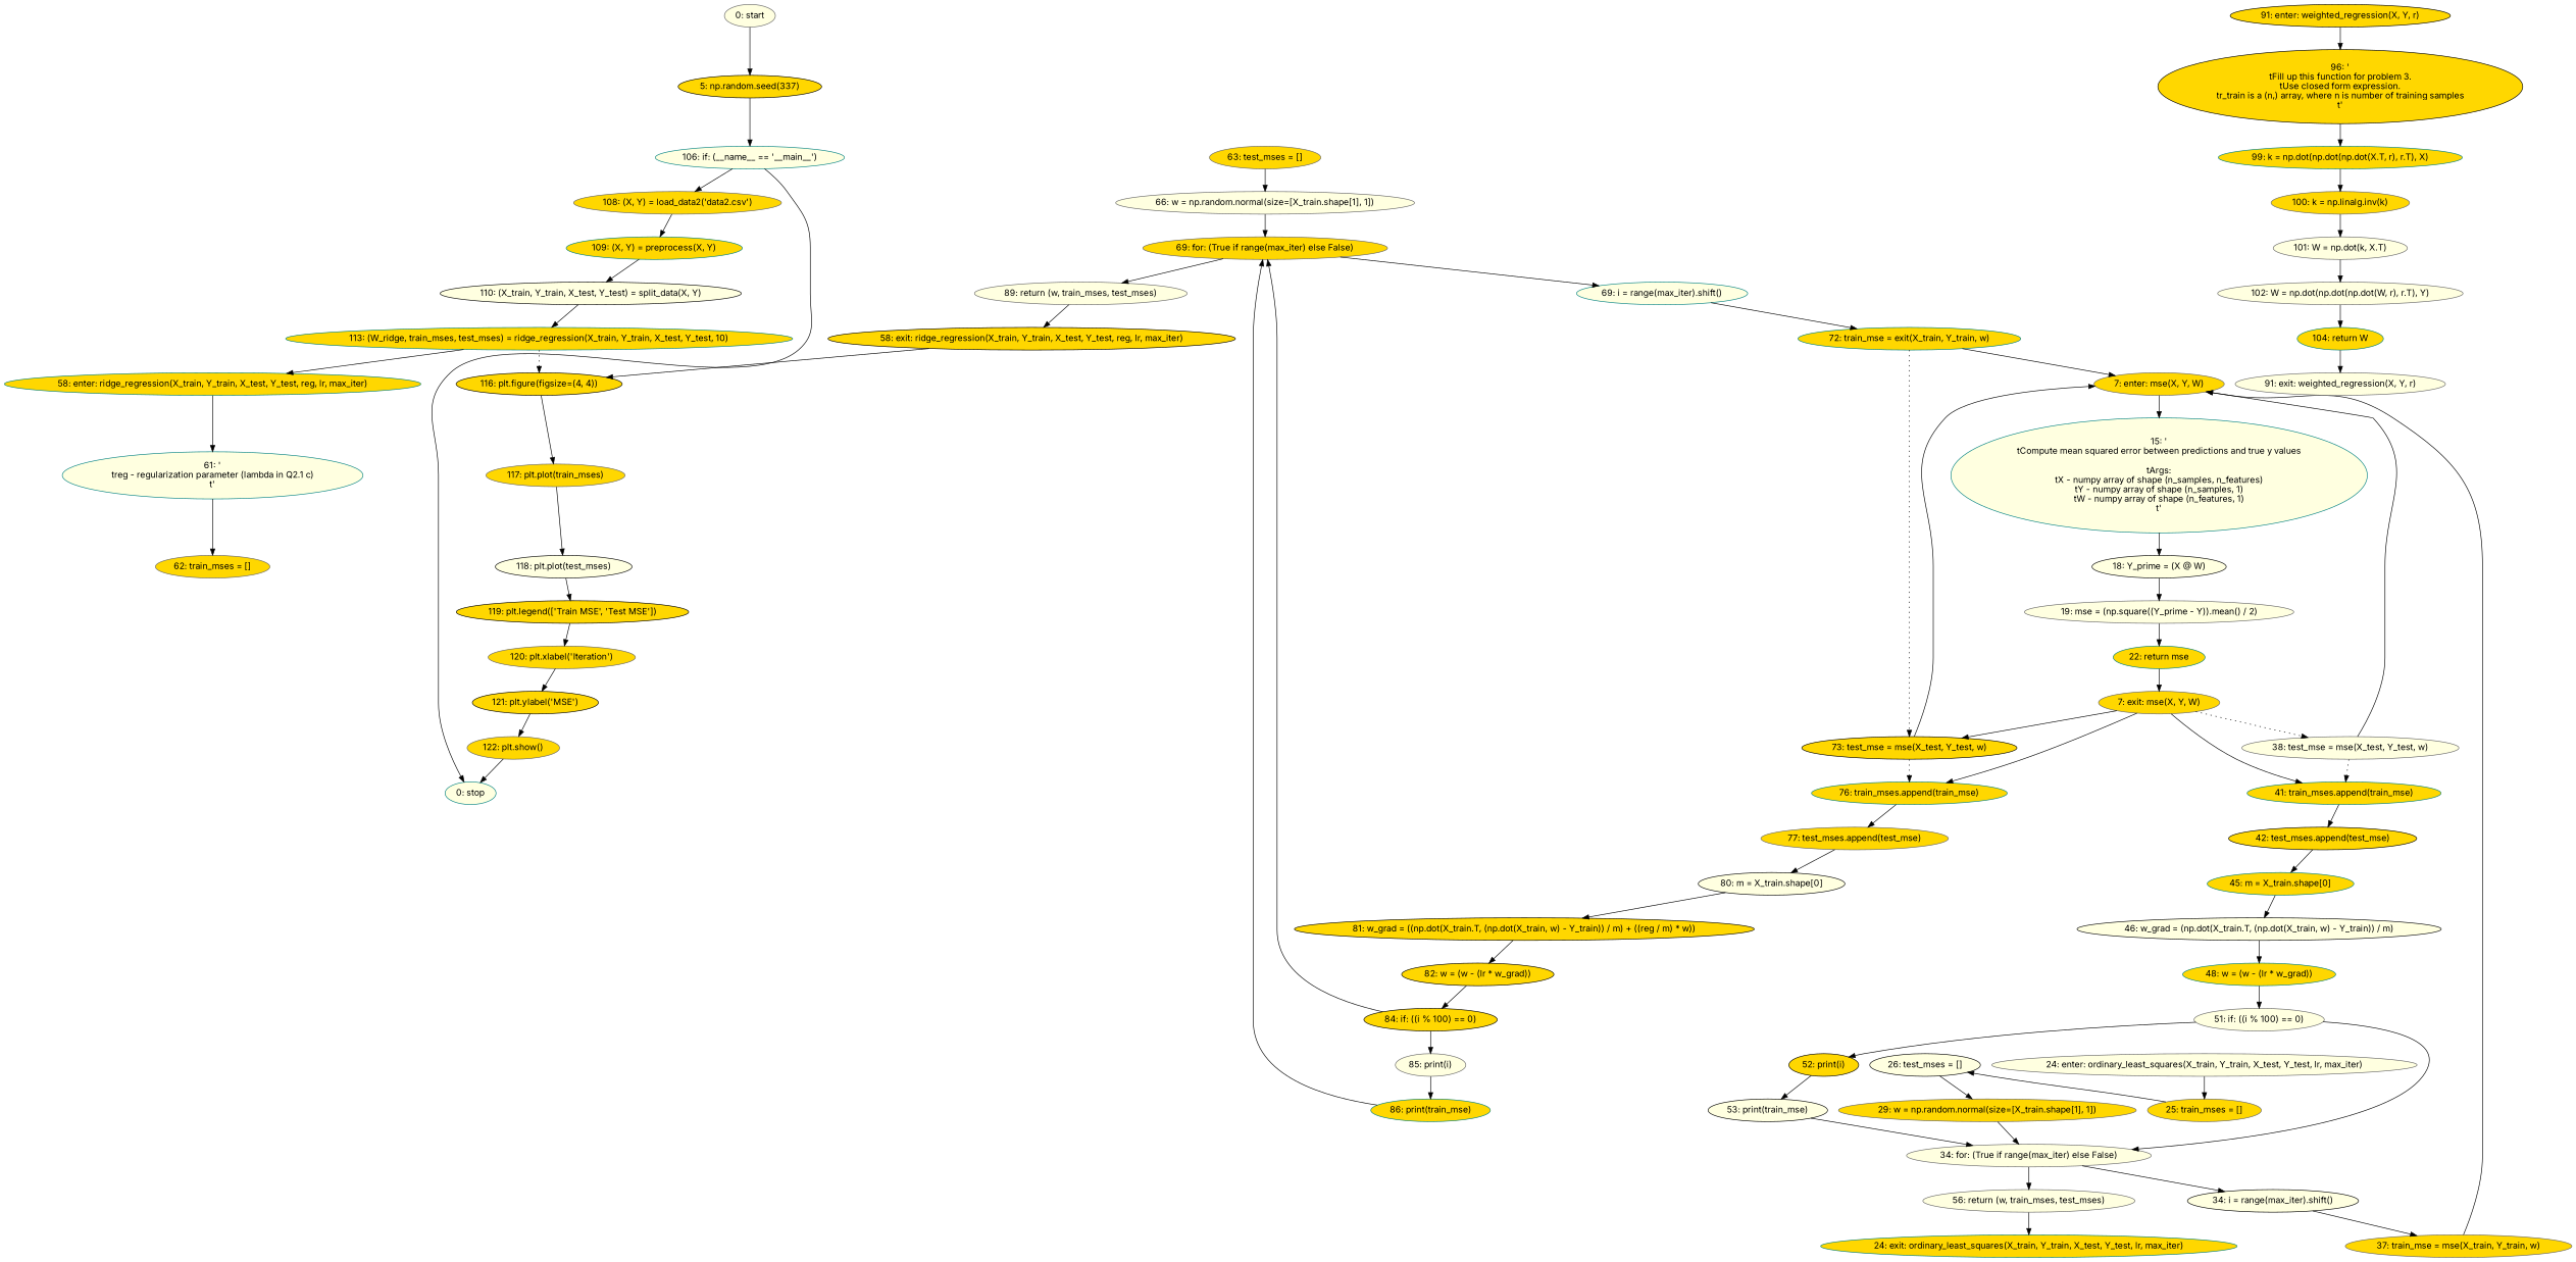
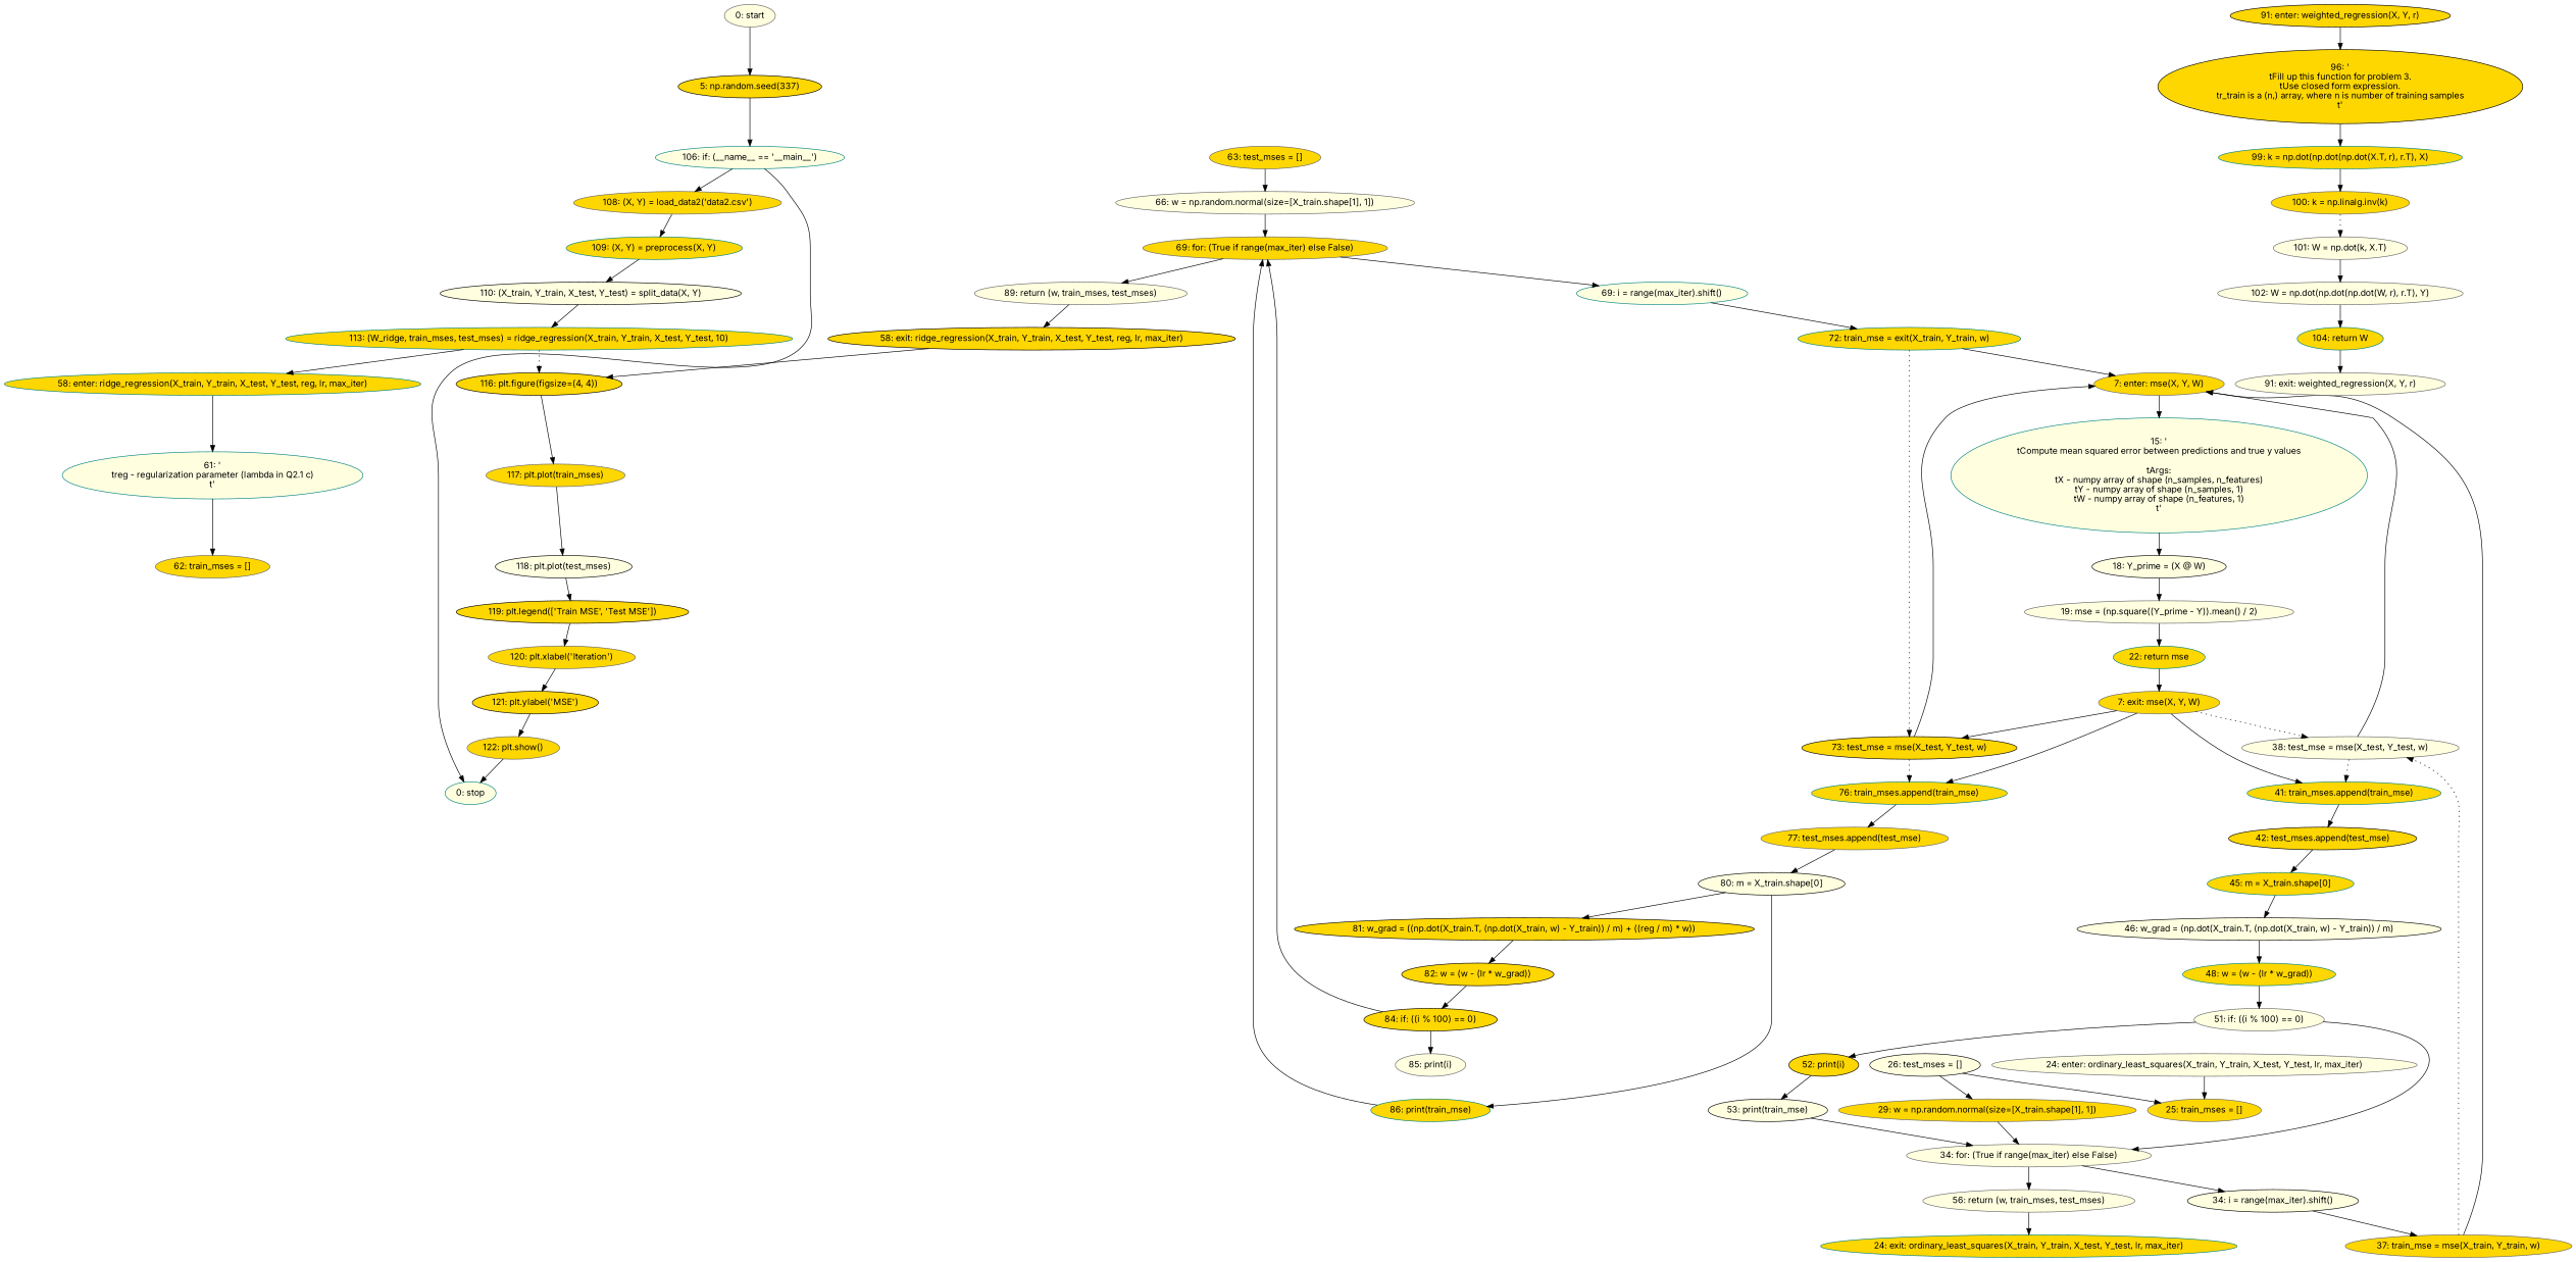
  strict digraph {
    fontname=Inter
    node [color=gray40 fillcolor=gold fontname=Inter style=filled]
    edge [fontname=Inter]
    n1 [fillcolor=lightyellow label="0: start"]
    n2 [color=black label="5: np.random.seed(337)"]
    n3 [color=teal fillcolor=lightyellow label="106: if: (__name__ == '__main__')"]
    n4 [label="108: (X, Y) = load_data2('data2.csv')"]
    n5 [color=teal fillcolor=lightyellow label="0: stop"]
    n6 [color=teal label="109: (X, Y) = preprocess(X, Y)"]
    n7 [color=black fillcolor=lightyellow label="110: (X_train, Y_train, X_test, Y_test) = split_data(X, Y)"]
    n8 [label="7: enter: mse(X, Y, W)"]
    n9 [color=teal fillcolor=lightyellow label="15: '\n\tCompute mean squared error between predictions and true y values\n\n\tArgs:\n\tX - numpy array of shape (n_samples, n_features)\n\tY - numpy array of shape (n_samples, 1)\n\tW - numpy array of shape (n_features, 1)\n\t'"]
    n10 [color=black fillcolor=lightyellow label="18: Y_prime = (X @ W)"]
    n11 [fillcolor=lightyellow label="19: mse = (np.square((Y_prime - Y)).mean() / 2)"]
    n12 [color=teal label="22: return mse"]
    n13 [label="37: train_mse = mse(X_train, Y_train, w)"]
    n14 [fillcolor=lightyellow label="38: test_mse = mse(X_test, Y_test, w)"]
    n15 [color=teal label="41: train_mses.append(train_mse)"]
    n16 [color=black label="42: test_mses.append(test_mse)"]
    n17 [color=teal label="45: m = X_train.shape[0]"]
    n18 [color=black fillcolor=lightyellow label="46: w_grad = (np.dot(X_train.T, (np.dot(X_train, w) - Y_train)) / m)"]
    n19 [color=teal label="72: train_mse = exit(X_train, Y_train, w)"]
    n20 [color=black label="73: test_mse = mse(X_test, Y_test, w)"]
    n21 [color=teal label="76: train_mses.append(train_mse)"]
    n22 [label="77: test_mses.append(test_mse)"]
    n23 [color=black fillcolor=lightyellow label="80: m = X_train.shape[0]"]
    n24 [color=black label="81: w_grad = ((np.dot(X_train.T, (np.dot(X_train, w) - Y_train)) / m) + ((reg / m) * w))"]
    n25 [label="7: exit: mse(X, Y, W)"]
    n26 [fillcolor=lightyellow label="24: enter: ordinary_least_squares(X_train, Y_train, X_test, Y_test, lr, max_iter)"]
    n27 [label="25: train_mses = []"]
    n28 [color=black fillcolor=lightyellow label="26: test_mses = []"]
    n29 [label="29: w = np.random.normal(size=[X_train.shape[1], 1])"]
    n30 [fillcolor=lightyellow label="34: for: (True if range(max_iter) else False)"]
    n31 [color=teal label="24: exit: ordinary_least_squares(X_train, Y_train, X_test, Y_test, lr, max_iter)"]
    n32 [fillcolor=lightyellow label="56: return (w, train_mses, test_mses)"]
    n33 [color=black fillcolor=lightyellow label="34: i = range(max_iter).shift()"]
    n34 [color=black fillcolor=lightyellow label="53: print(train_mse)"]
    n35 [fillcolor=lightyellow label="51: if: ((i % 100) == 0)"]
    n36 [color=black label="52: print(i)"]
    n37 [color=teal label="48: w = (w - (lr * w_grad))"]
    n38 [color=teal label="58: enter: ridge_regression(X_train, Y_train, X_test, Y_test, reg, lr, max_iter)"]
    n39 [color=teal fillcolor=lightyellow label="61: '\n\treg - regularization parameter (lambda in Q2.1 c)\n\t'"]
    n40 [label="62: train_mses = []"]
    n41 [label="63: test_mses = []"]
    n42 [fillcolor=lightyellow label="66: w = np.random.normal(size=[X_train.shape[1], 1])"]
    n43 [color=teal label="113: (W_ridge, train_mses, test_mses) = ridge_regression(X_train, Y_train, X_test, Y_test, 10)"]
    n44 [color=black label="116: plt.figure(figsize=(4, 4))"]
    n45 [label="117: plt.plot(train_mses)"]
    n46 [color=black fillcolor=lightyellow label="118: plt.plot(test_mses)"]
    n47 [color=black label="119: plt.legend(['Train MSE', 'Test MSE'])"]
    n48 [color=black label="58: exit: ridge_regression(X_train, Y_train, X_test, Y_test, reg, lr, max_iter)"]
    n49 [fillcolor=lightyellow label="89: return (w, train_mses, test_mses)"]
    n50 [label="69: for: (True if range(max_iter) else False)"]
    n51 [color=teal fillcolor=lightyellow label="69: i = range(max_iter).shift()"]
    n52 [color=teal label="86: print(train_mse)"]
    n53 [color=black label="84: if: ((i % 100) == 0)"]
    n54 [fillcolor=lightyellow label="85: print(i)"]
    n55 [color=black label="82: w = (w - (lr * w_grad))"]
    n56 [color=black label="91: enter: weighted_regression(X, Y, r)"]
    n57 [color=black label="96: '\n\tFill up this function for problem 3.\n\tUse closed form expression.\n\tr_train is a (n,) array, where n is number of training samples\n\t'"]
    n58 [color=teal label="99: k = np.dot(np.dot(np.dot(X.T, r), r.T), X)"]
    n59 [label="100: k = np.linalg.inv(k)"]
    n60 [fillcolor=lightyellow label="101: W = np.dot(k, X.T)"]
    n61 [fillcolor=lightyellow label="91: exit: weighted_regression(X, Y, r)"]
    n62 [color=teal label="104: return W"]
    n63 [fillcolor=lightyellow label="102: W = np.dot(np.dot(np.dot(W, r), r.T), Y)"]
    n64 [label="120: plt.xlabel('Iteration')"]
    n65 [color=black label="121: plt.ylabel('MSE')"]
    n66 [label="122: plt.show()"]
    n1 -> n2
    n2 -> n3
    n3 -> n4
    n3 -> n5
    n4 -> n6
    n6 -> n7
    n7 -> n43
    n8 -> n9
    n9 -> n10
    n10 -> n11
    n11 -> n12
    n12 -> n25
    n13 -> n8
+   n13 -> n14 [style=dotted weight=100]
    n14 -> n8
    n14 -> n15 [style=dotted weight=100]
    n15 -> n16
    n16 -> n17
    n17 -> n18
    n18 -> n37
    n19 -> n8
    n19 -> n20 [style=dotted weight=100]
    n20 -> n8
    n20 -> n21 [style=dotted weight=100]
    n21 -> n22
    n22 -> n23
    n23 -> n24
    n24 -> n55
    n25 -> n14 [style=dotted]
    n25 -> n15
    n25 -> n20
    n25 -> n21
    n26 -> n27
-   n27 -> n28
+   n28 -> n27
    n28 -> n29
    n29 -> n30
    n30 -> n32
    n30 -> n33
    n32 -> n31
    n33 -> n13
    n34 -> n30
    n35 -> n30
    n35 -> n36
    n36 -> n34
    n37 -> n35
    n38 -> n39
    n39 -> n40
    n41 -> n42
    n42 -> n50
    n43 -> n38
    n43 -> n44 [style=dotted weight=100]
    n44 -> n45
    n45 -> n46
    n46 -> n47
    n47 -> n64
    n48 -> n44
    n49 -> n48
    n50 -> n49
    n50 -> n51
    n51 -> n19
    n52 -> n50
    n53 -> n50
    n53 -> n54
-   n54 -> n52
+   n23 -> n52
    n55 -> n53
    n56 -> n57
    n57 -> n58
    n58 -> n59
-   n59 -> n60
+   n59 -> n60 [style=dotted]
    n60 -> n63
    n62 -> n61
    n63 -> n62
    n64 -> n65
    n65 -> n66
    n66 -> n5
  }
